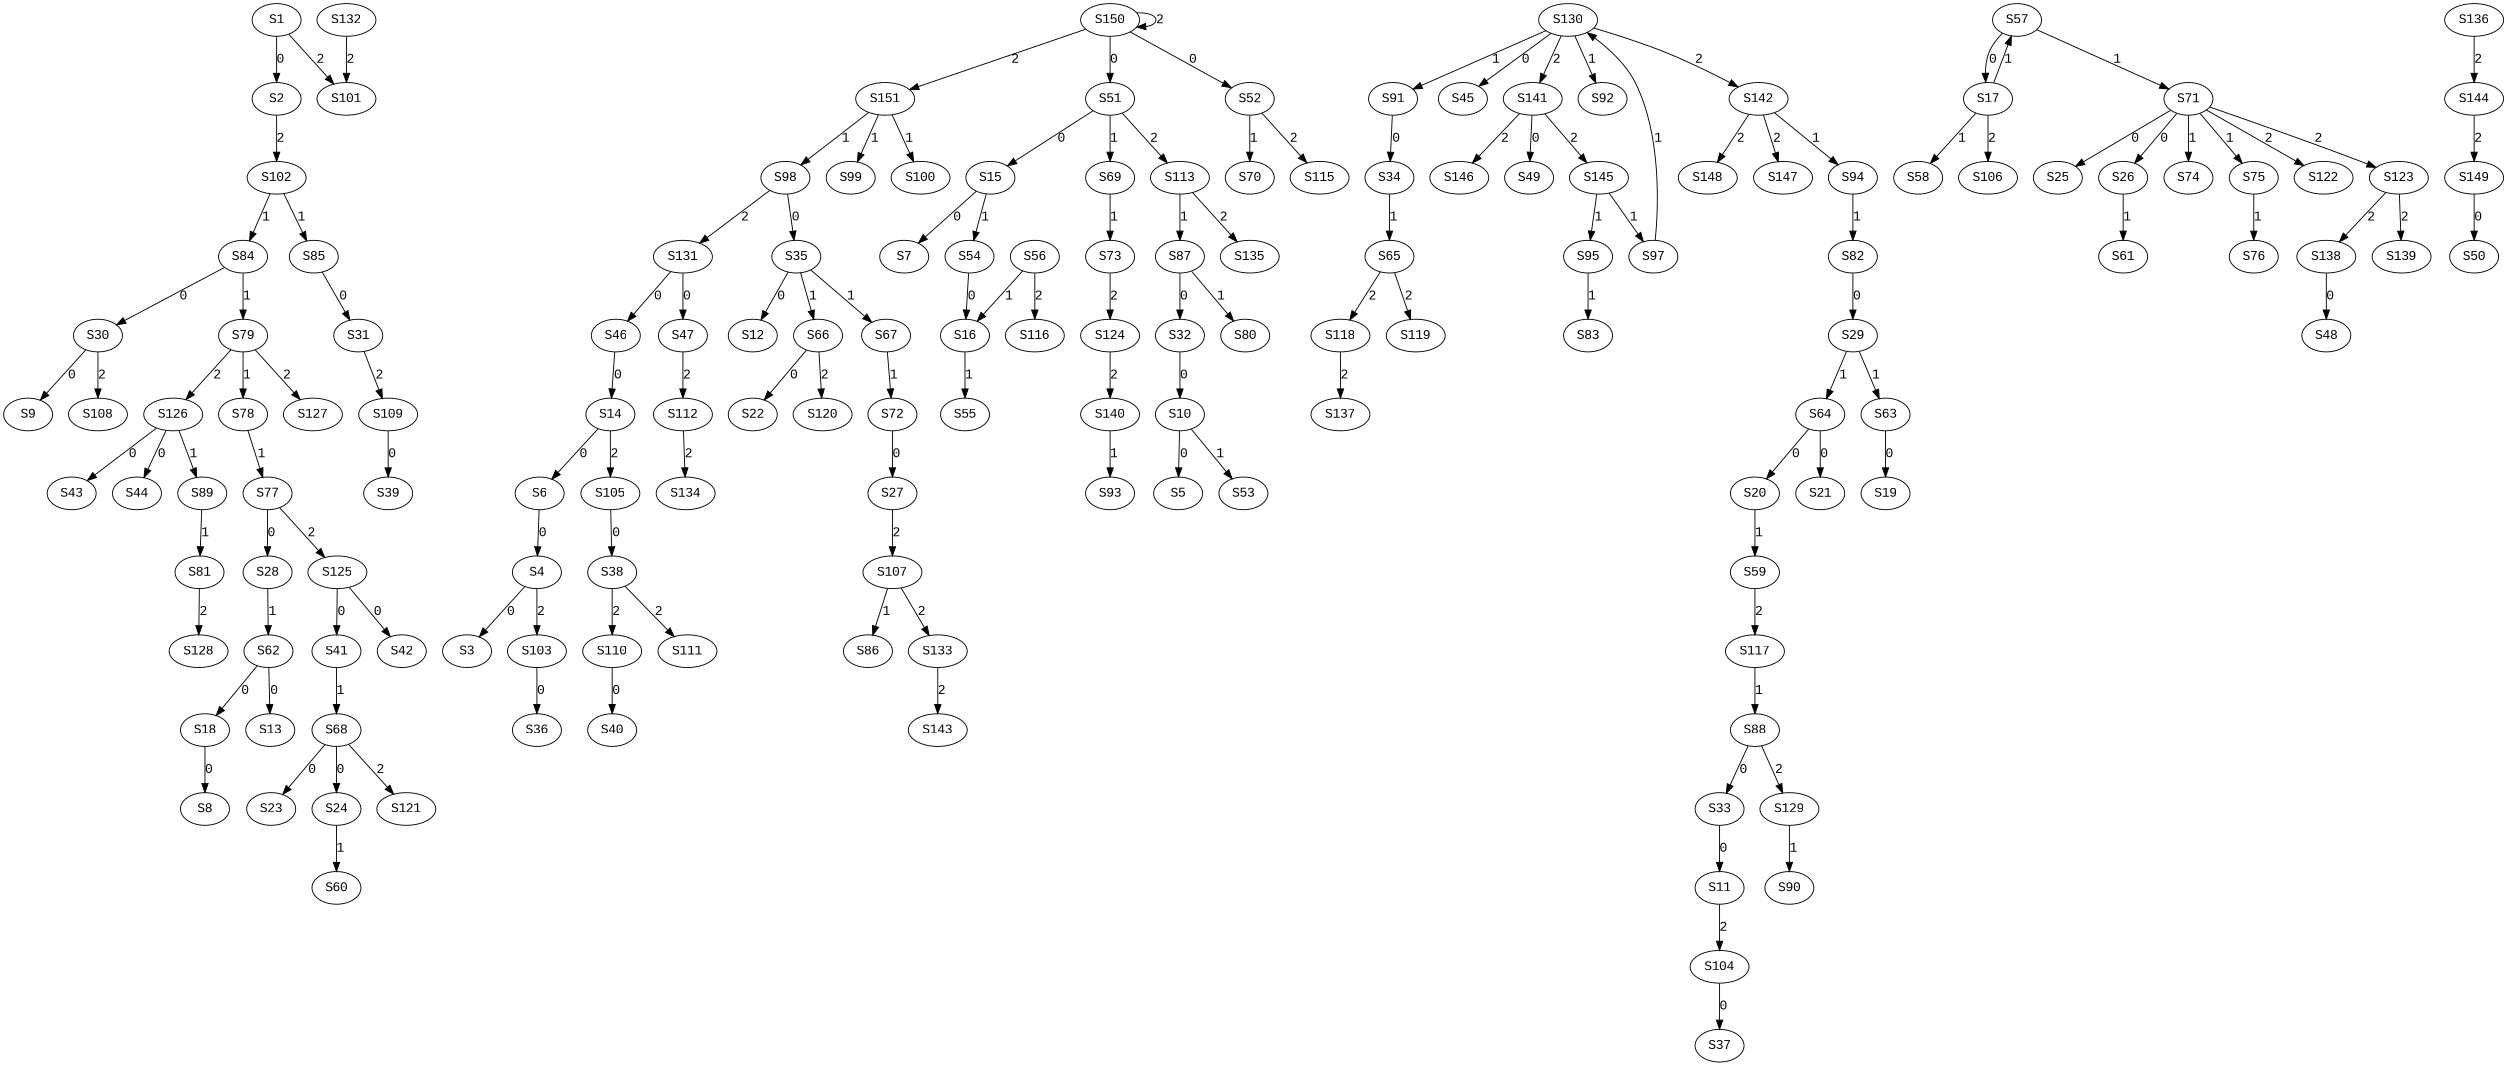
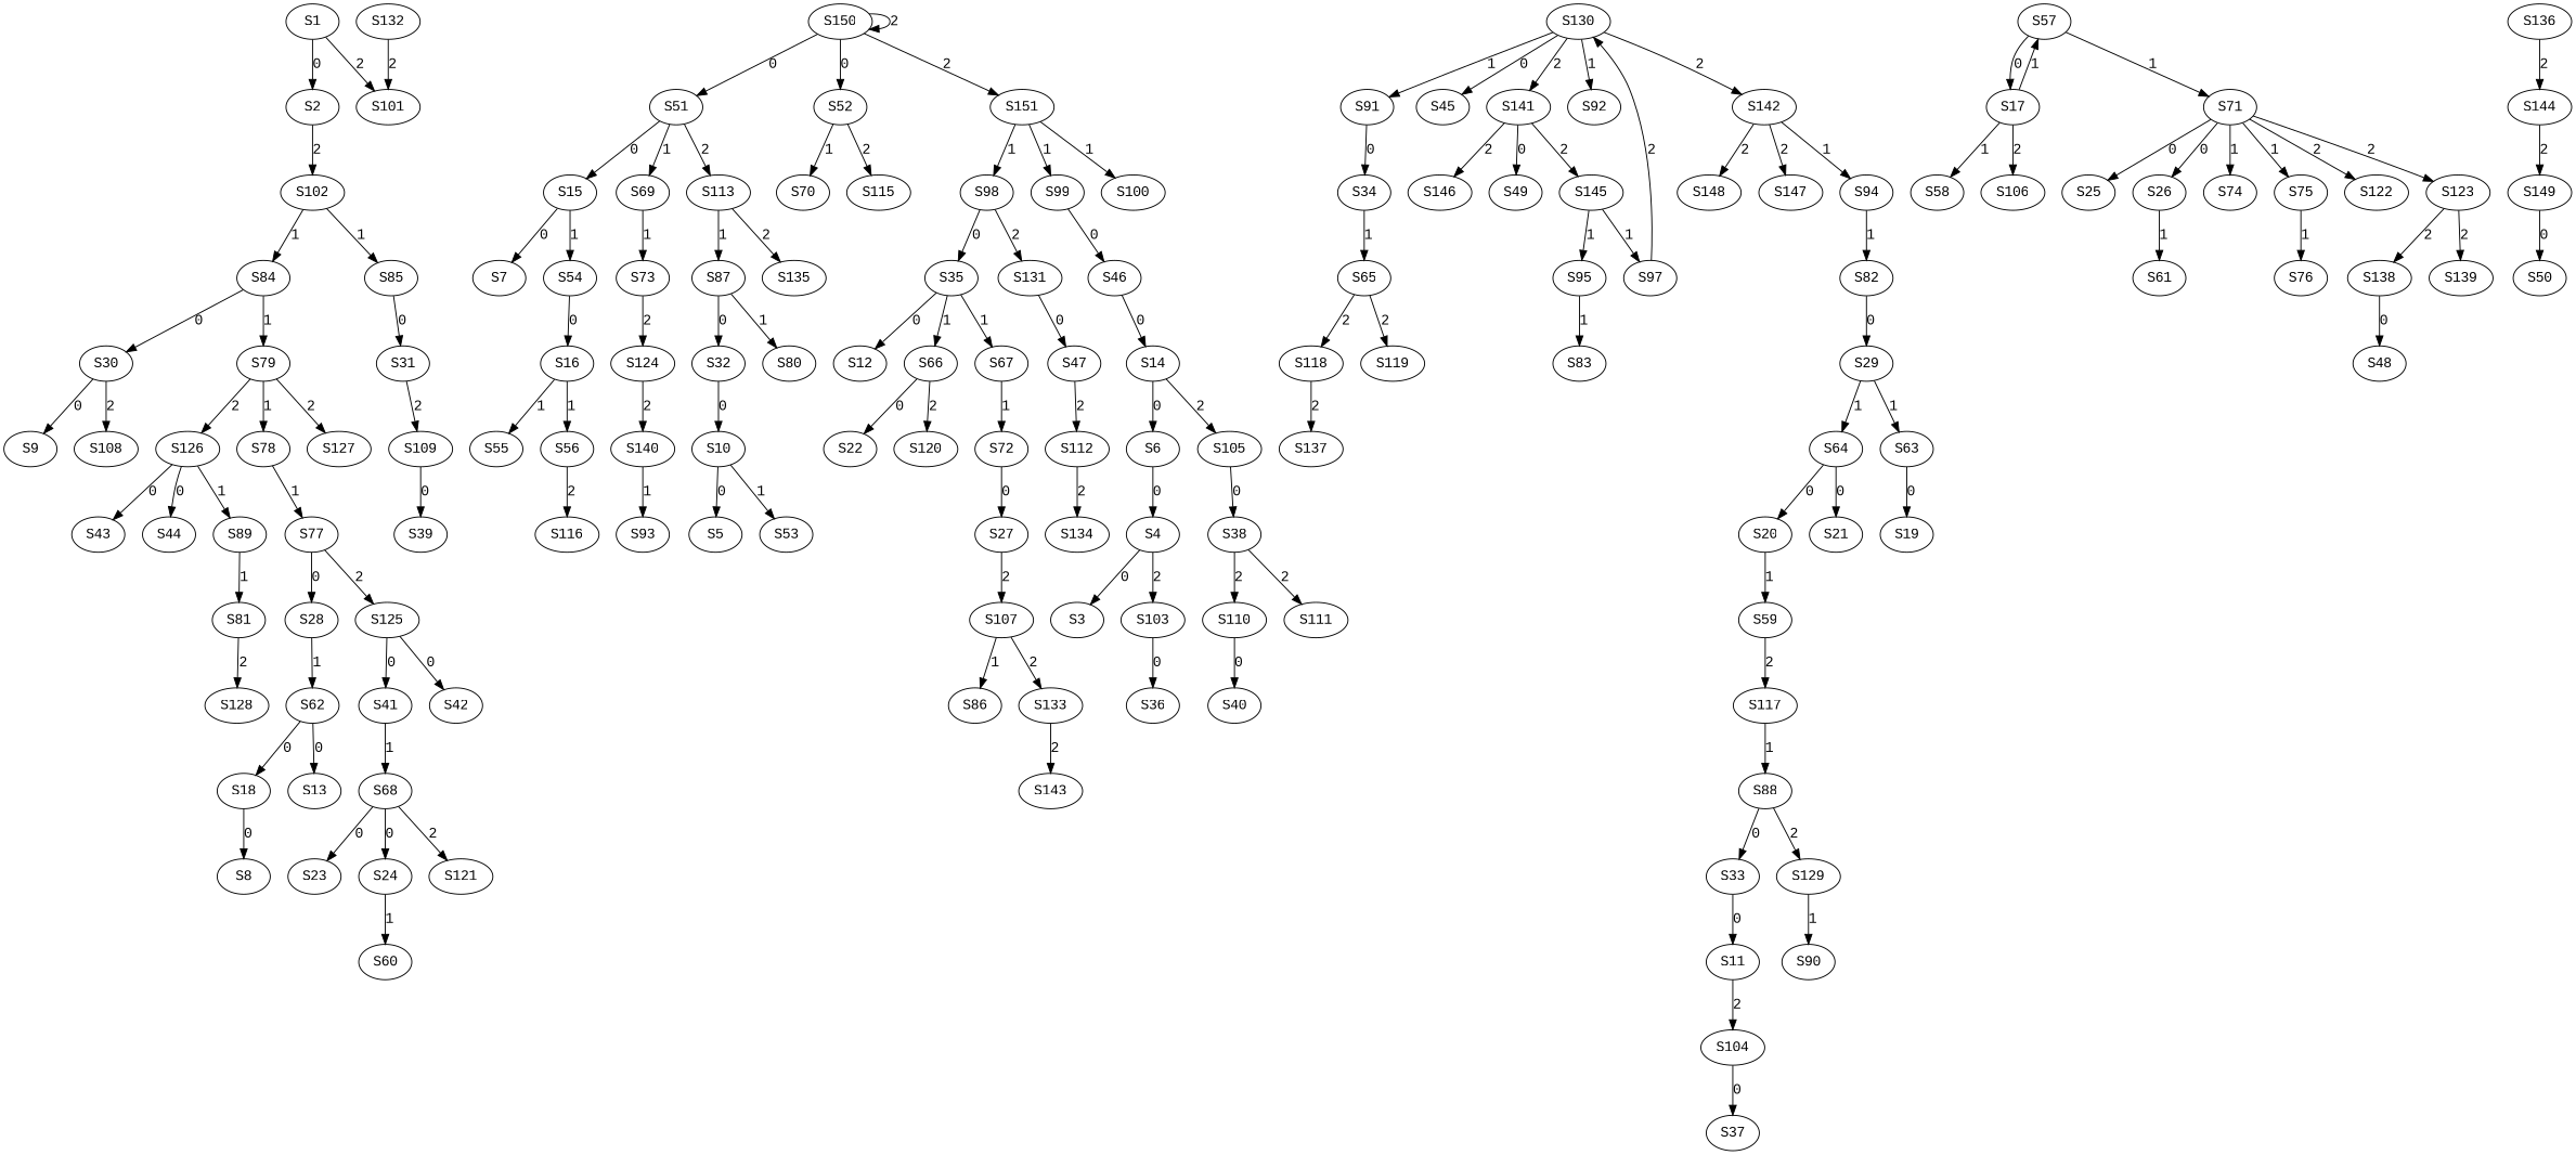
  strict digraph {
    fontname="Liberation Mono"
    node [fontname="Liberation Mono"]
    edge [fontname="Liberation Mono"]
    S1
    S2
    S101
    S102
    S84
    S85
    S4
    S3
    S103
    S36
    S6
    S10
    S5
    S53
    S14
    S105
    S38
    S15
    S7
    S54
    S16
    S18
    S8
    S30
    S9
    S108
    S32
    S33
    S11
    S104
    S37
    S35
    S12
    S66
    S67
    S22
    S120
    S72
    S41
    S68
    S23
    S24
    S121
    S46
    S51
    S69
    S113
    S73
    S87
    S135
    S55
    S56
    S116
    S57
    S17
    S71
    S58
    S106
    S25
    S26
    S74
    S75
    S122
    S123
    S62
    S13
    S63
    S19
    S64
    S20
    S21
    S59
    S117
    S60
    S61
    S76
    S138
    S139
    S27
    S107
    S86
    S133
    S77
    S28
    S125
    S42
    S82
    S29
    S79
    S126
    S78
    S127
    S31
    S109
    S39
    S80
    S88
    S129
    S90
    S91
    S34
    S65
    S118
    S119
    S98
    S131
    S47
    S110
    S111
    S40
    S43
    S44
    S89
    S81
    S130
    S45
    S141
    S92
    S142
    S49
    S145
    S146
    S94
    S147
    S148
    S112
    S134
    S48
    S95
    S97
    S149
    S50
    S150
    S52
    S151
    S70
    S115
    S99
    S100
    S137
    S124
    S140
    S128
    S83
    S143
    S93
    S132
    S136
    S144
    S1 -> S2 [label=0]
    S1 -> S101 [label=2]
    S2 -> S102 [label=2]
    S102 -> S84 [label=1]
    S102 -> S85 [label=1]
    S84 -> S30 [label=0]
    S84 -> S79 [label=1]
    S85 -> S31 [label=0]
    S4 -> S3 [label=0]
    S4 -> S103 [label=2]
    S103 -> S36 [label=0]
    S6 -> S4 [label=0]
    S10 -> S5 [label=0]
    S10 -> S53 [label=1]
    S14 -> S6 [label=0]
    S14 -> S105 [label=2]
    S105 -> S38 [label=0]
    S38 -> S110 [label=2]
    S38 -> S111 [label=2]
    S15 -> S7 [label=0]
    S15 -> S54 [label=1]
    S54 -> S16 [label=0]
    S16 -> S55 [label=1]
-   S56 -> S16 [label=1]
+   S16 -> S56 [label=1]
    S18 -> S8 [label=0]
    S30 -> S9 [label=0]
    S30 -> S108 [label=2]
    S32 -> S10 [label=0]
    S33 -> S11 [label=0]
    S11 -> S104 [label=2]
    S104 -> S37 [label=0]
    S35 -> S12 [label=0]
    S35 -> S66 [label=1]
    S35 -> S67 [label=1]
    S66 -> S22 [label=0]
    S66 -> S120 [label=2]
    S67 -> S72 [label=1]
    S72 -> S27 [label=0]
    S41 -> S68 [label=1]
    S68 -> S23 [label=0]
    S68 -> S24 [label=0]
    S68 -> S121 [label=2]
    S24 -> S60 [label=1]
    S46 -> S14 [label=0]
    S51 -> S15 [label=0]
    S51 -> S69 [label=1]
    S51 -> S113 [label=2]
    S69 -> S73 [label=1]
    S113 -> S87 [label=1]
    S113 -> S135 [label=2]
    S73 -> S124 [label=2]
    S87 -> S32 [label=0]
    S87 -> S80 [label=1]
    S56 -> S116 [label=2]
    S57 -> S17 [label=0]
    S57 -> S71 [label=1]
    S17 -> S57 [label=1]
    S17 -> S58 [label=1]
    S17 -> S106 [label=2]
    S71 -> S25 [label=0]
    S71 -> S26 [label=0]
    S71 -> S74 [label=1]
    S71 -> S75 [label=1]
    S71 -> S122 [label=2]
    S71 -> S123 [label=2]
    S26 -> S61 [label=1]
    S75 -> S76 [label=1]
    S123 -> S138 [label=2]
    S123 -> S139 [label=2]
    S62 -> S18 [label=0]
    S62 -> S13 [label=0]
    S63 -> S19 [label=0]
    S64 -> S20 [label=0]
    S64 -> S21 [label=0]
    S20 -> S59 [label=1]
    S59 -> S117 [label=2]
    S117 -> S88 [label=1]
    S138 -> S48 [label=0]
    S27 -> S107 [label=2]
    S107 -> S86 [label=1]
    S107 -> S133 [label=2]
    S133 -> S143 [label=2]
    S77 -> S28 [label=0]
    S77 -> S125 [label=2]
    S28 -> S62 [label=1]
    S125 -> S41 [label=0]
    S125 -> S42 [label=0]
    S82 -> S29 [label=0]
    S29 -> S63 [label=1]
    S29 -> S64 [label=1]
    S79 -> S126 [label=2]
    S79 -> S78 [label=1]
    S79 -> S127 [label=2]
    S126 -> S43 [label=0]
    S126 -> S44 [label=0]
    S126 -> S89 [label=1]
    S78 -> S77 [label=1]
    S31 -> S109 [label=2]
    S109 -> S39 [label=0]
    S88 -> S33 [label=0]
    S88 -> S129 [label=2]
    S129 -> S90 [label=1]
    S91 -> S34 [label=0]
    S34 -> S65 [label=1]
    S65 -> S118 [label=2]
    S65 -> S119 [label=2]
    S118 -> S137 [label=2]
    S98 -> S35 [label=0]
    S98 -> S131 [label=2]
-   S131 -> S46 [label=0]
+   S99 -> S46 [label=0]
    S131 -> S47 [label=0]
    S47 -> S112 [label=2]
    S110 -> S40 [label=0]
    S89 -> S81 [label=1]
    S81 -> S128 [label=2]
    S130 -> S91 [label=1]
    S130 -> S45 [label=0]
    S130 -> S141 [label=2]
    S130 -> S92 [label=1]
    S130 -> S142 [label=2]
    S141 -> S49 [label=0]
    S141 -> S145 [label=2]
    S141 -> S146 [label=2]
    S142 -> S94 [label=1]
    S142 -> S147 [label=2]
    S142 -> S148 [label=2]
    S145 -> S95 [label=1]
    S145 -> S97 [label=1]
    S94 -> S82 [label=1]
    S112 -> S134 [label=2]
    S95 -> S83 [label=1]
-   S97 -> S130 [label=1]
+   S97 -> S130 [label=2]
    S149 -> S50 [label=0]
    S150 -> S51 [label=0]
    S150 -> S150 [label=2]
    S150 -> S52 [label=0]
    S150 -> S151 [label=2]
    S52 -> S70 [label=1]
    S52 -> S115 [label=2]
    S151 -> S98 [label=1]
    S151 -> S99 [label=1]
    S151 -> S100 [label=1]
    S124 -> S140 [label=2]
    S140 -> S93 [label=1]
    S132 -> S101 [label=2]
    S136 -> S144 [label=2]
    S144 -> S149 [label=2]
  }
